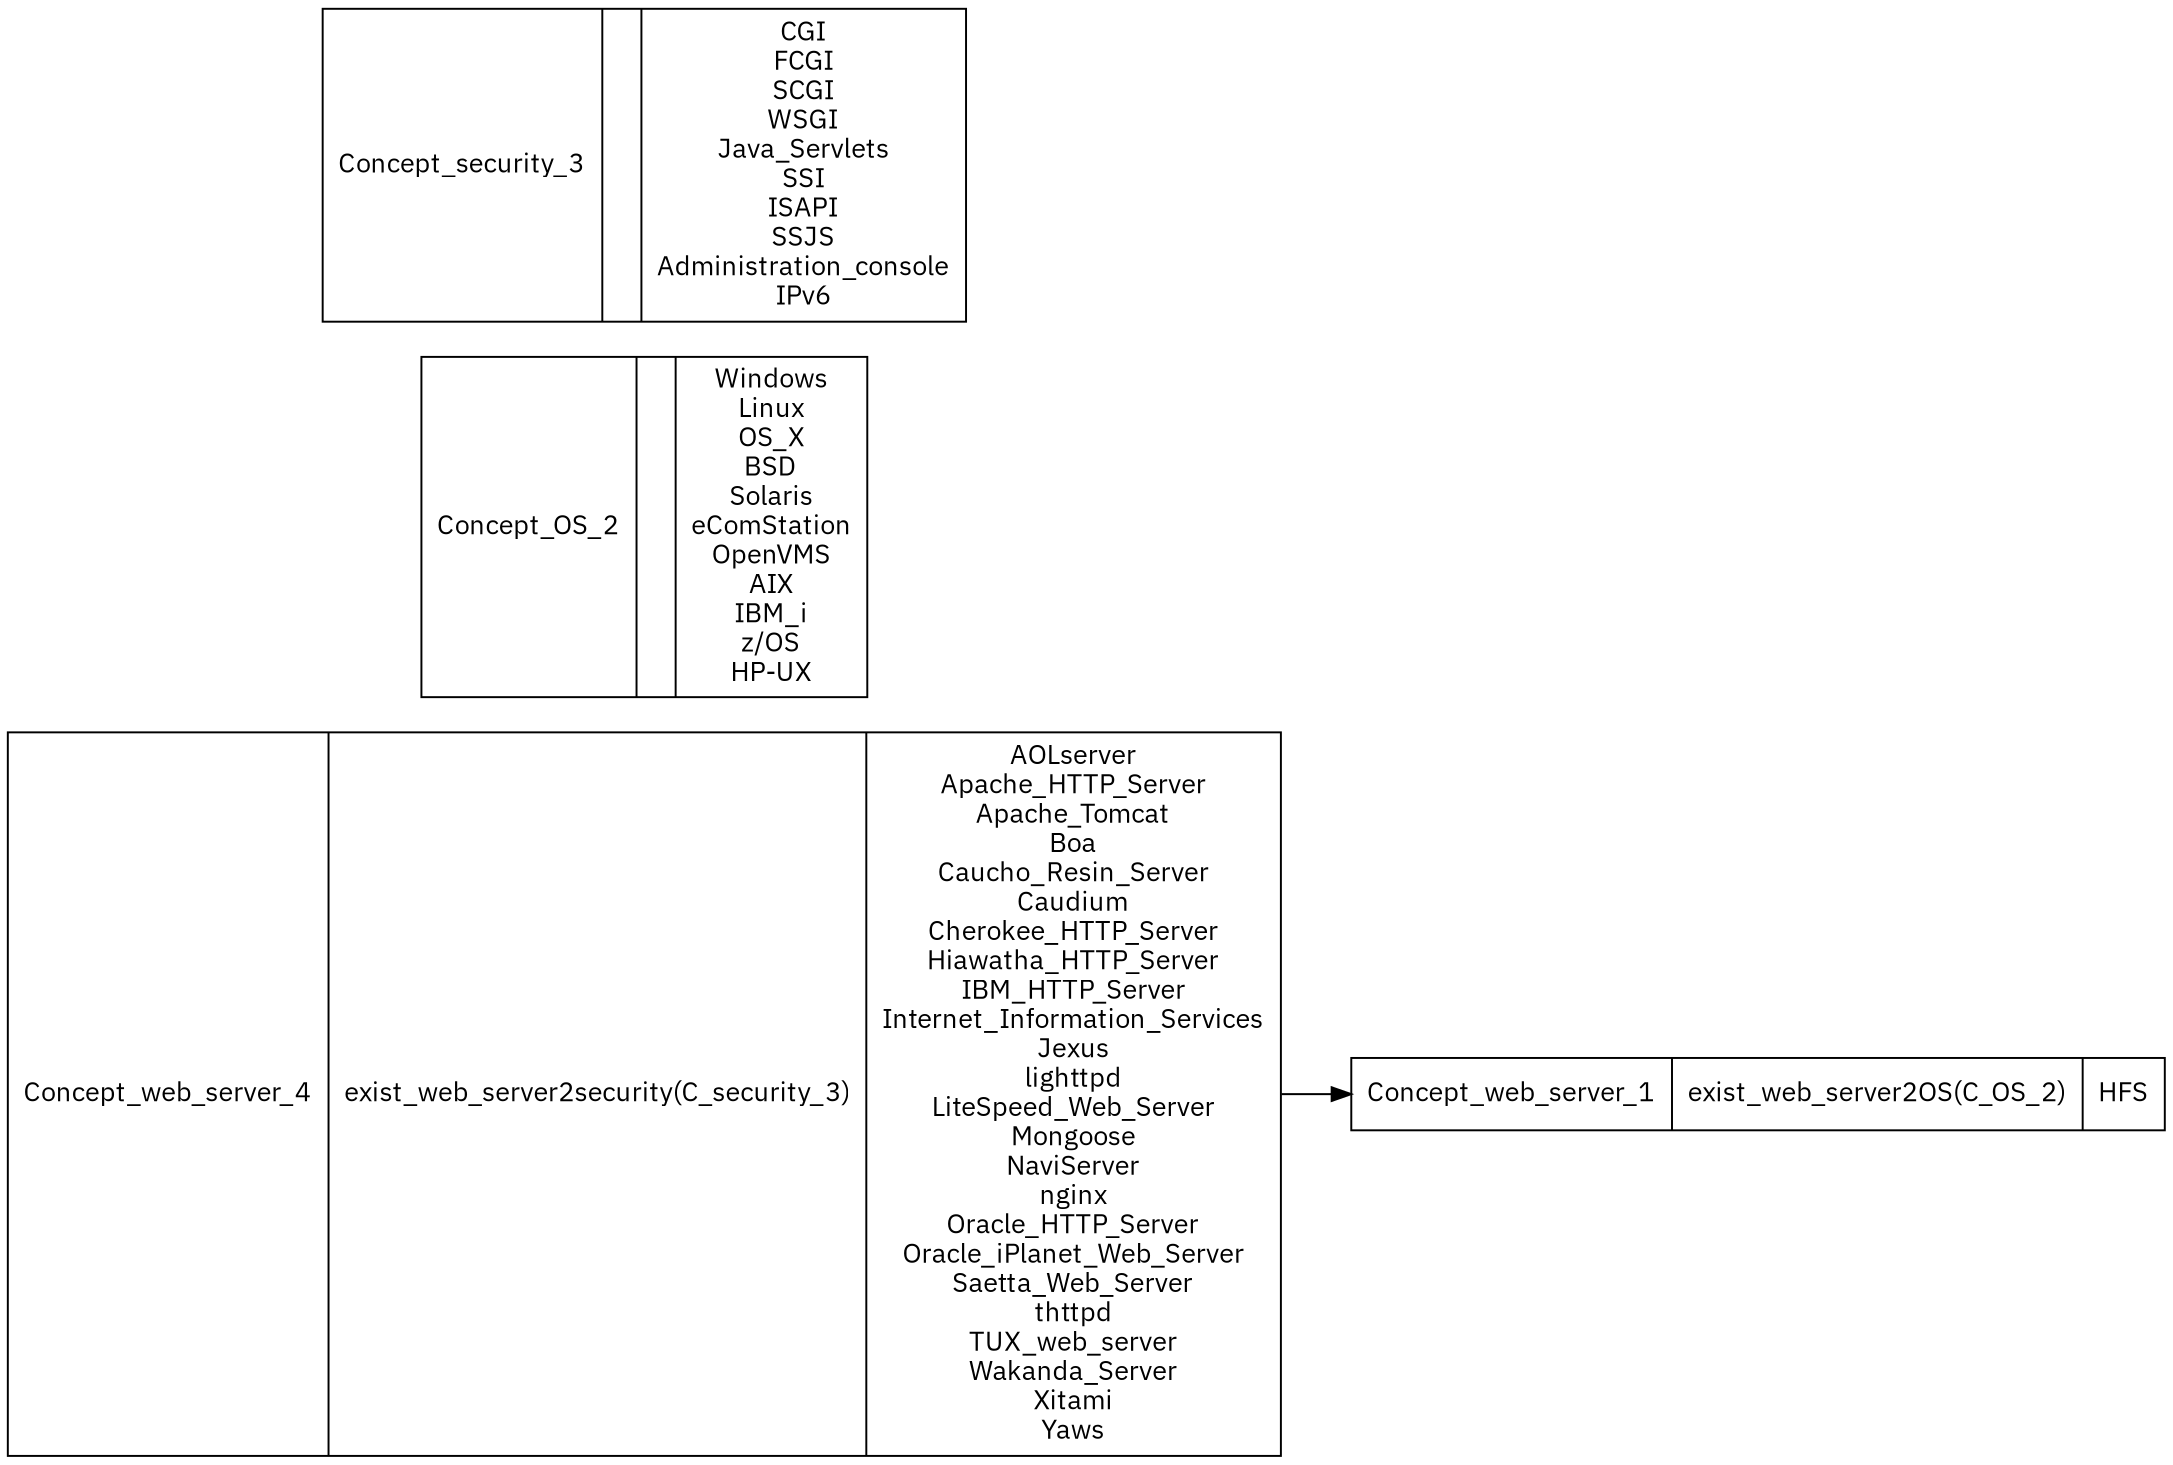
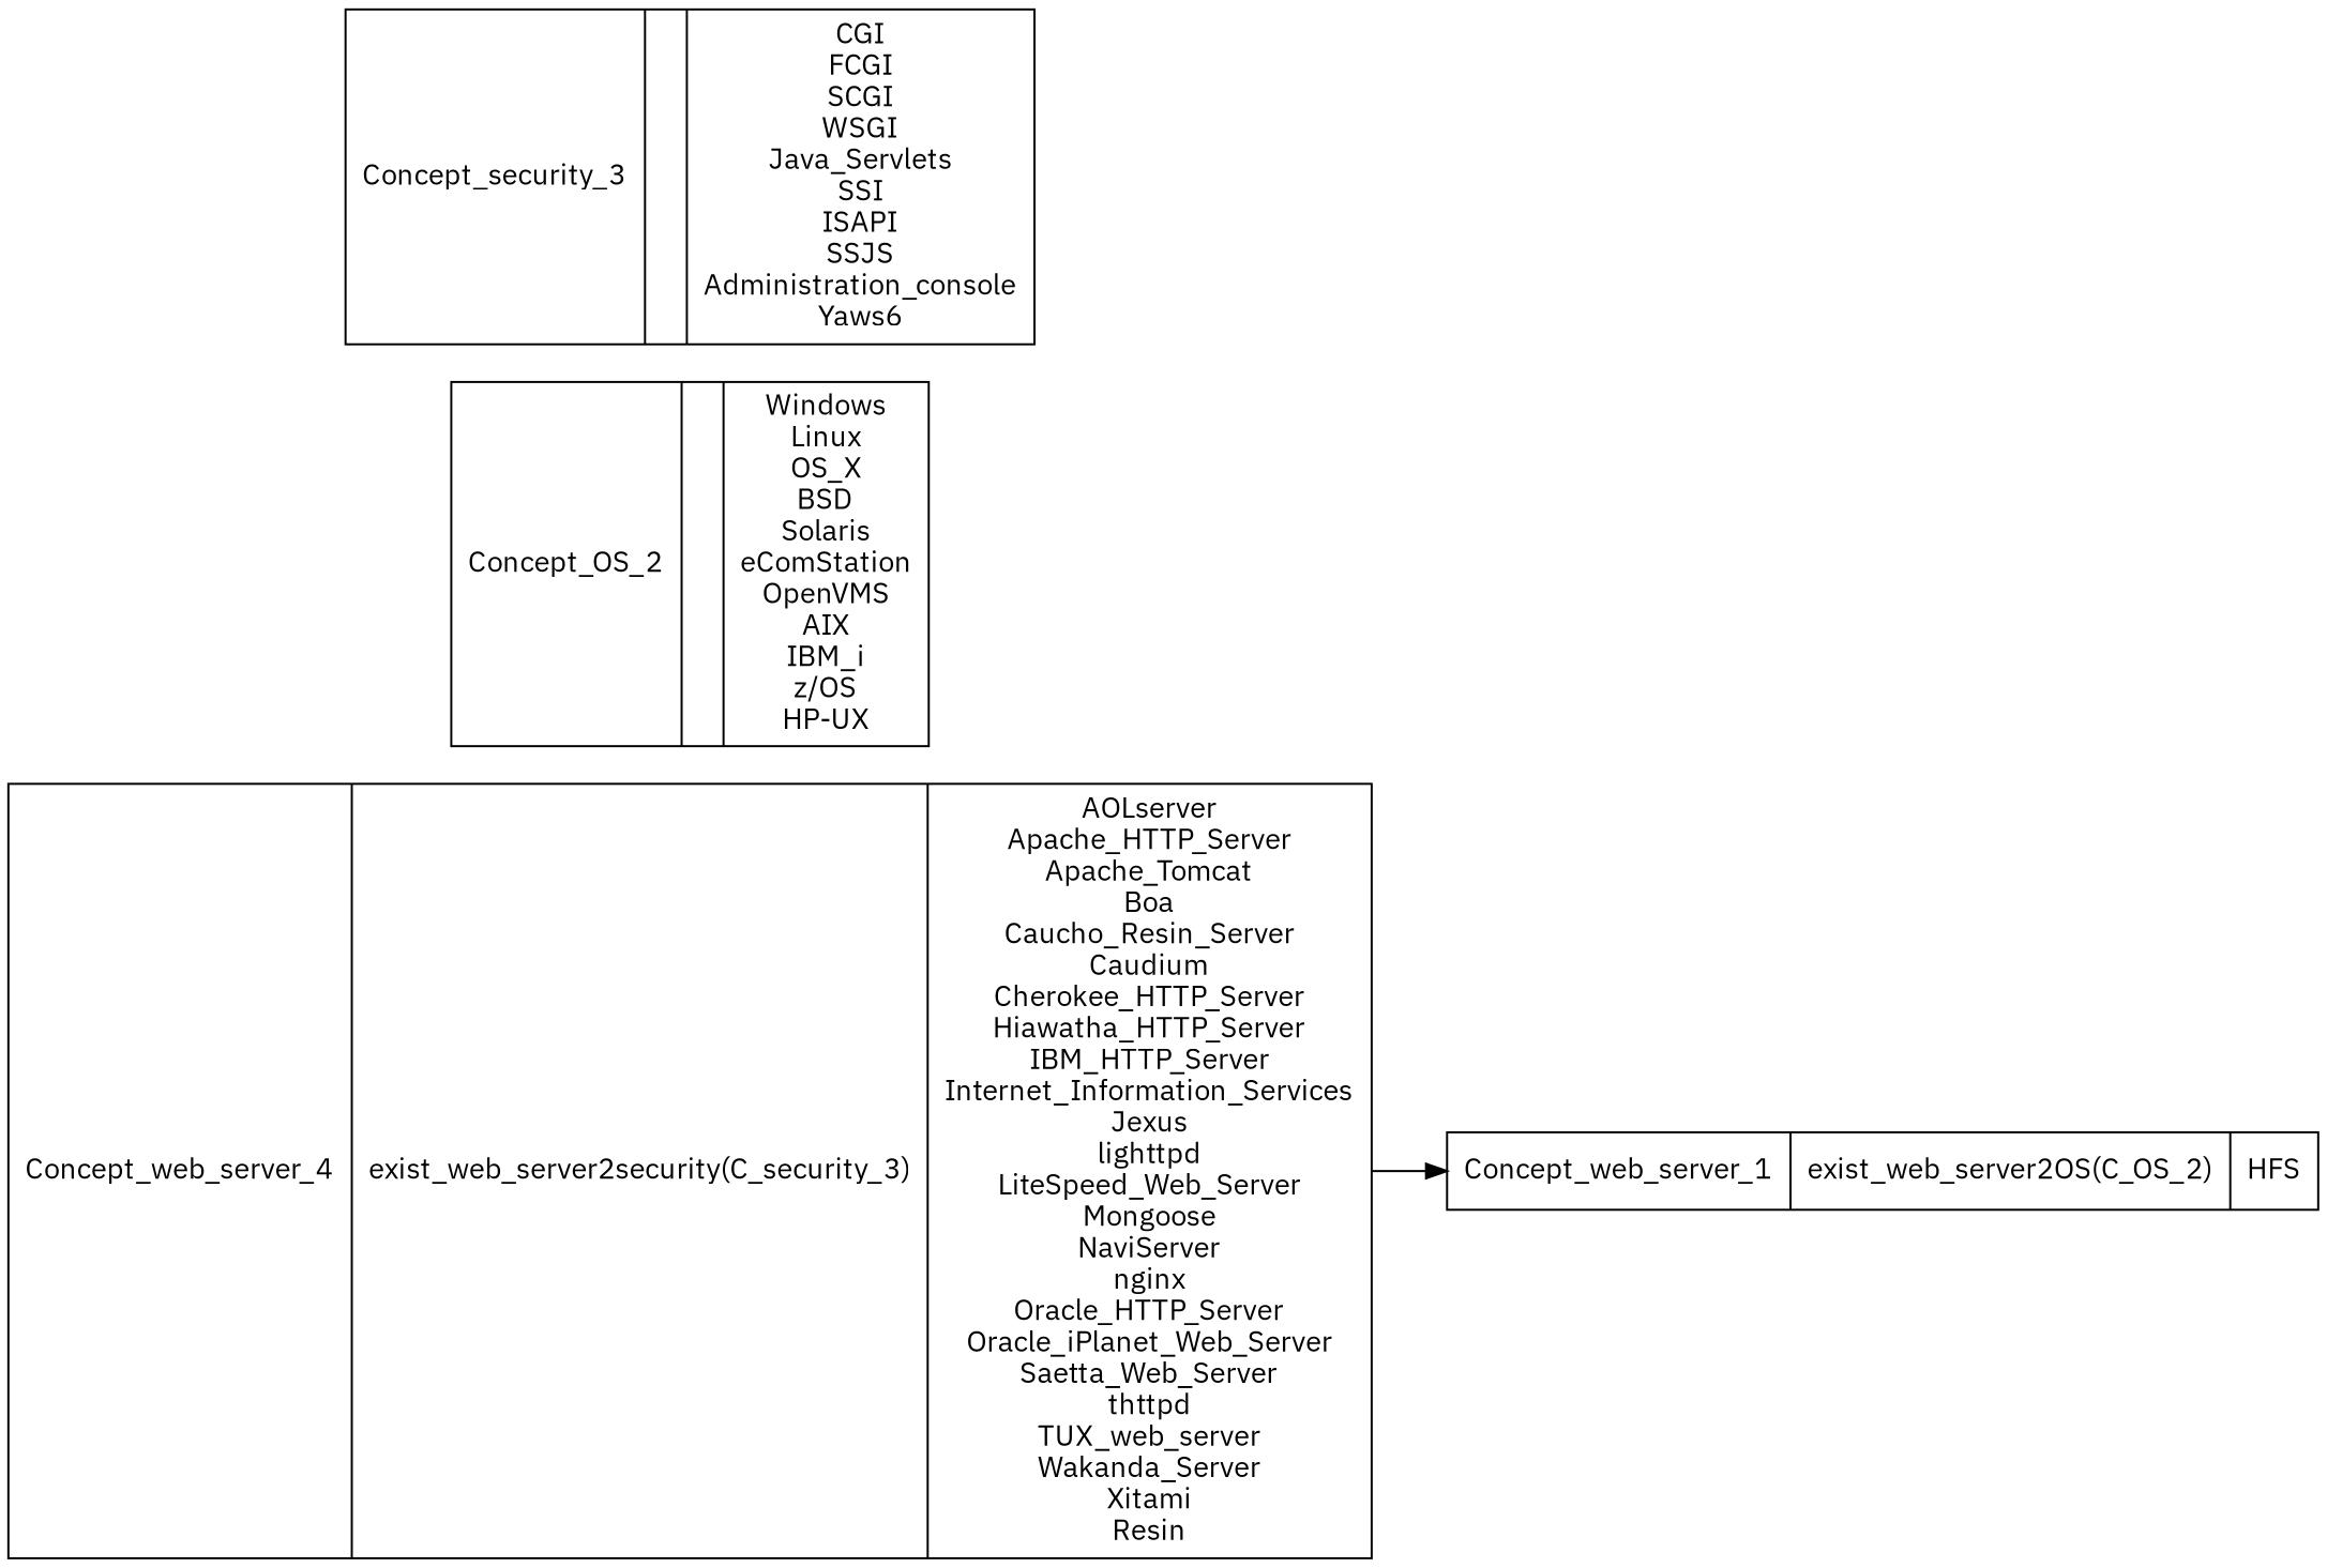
  digraph {
    rankdir=LR
    fontname="IBM Plex Sans"
    node [shape=record fontname="IBM Plex Sans"]
    n1 [label="{Concept_web_server_1|exist_web_server2OS(C_OS_2)\n|HFS\n}"]
-   n2 [label="{Concept_web_server_4|exist_web_server2security(C_security_3)\n|AOLserver\nApache_HTTP_Server\nApache_Tomcat\nBoa\nCaucho_Resin_Server\nCaudium\nCherokee_HTTP_Server\nHiawatha_HTTP_Server\nIBM_HTTP_Server\nInternet_Information_Services\nJexus\nlighttpd\nLiteSpeed_Web_Server\nMongoose\nNaviServer\nnginx\nOracle_HTTP_Server\nOracle_iPlanet_Web_Server\nSaetta_Web_Server\nthttpd\nTUX_web_server\nWakanda_Server\nXitami\nYaws\n}"]
+   n2 [label="{Concept_web_server_4|exist_web_server2security(C_security_3)\n|AOLserver\nApache_HTTP_Server\nApache_Tomcat\nBoa\nCaucho_Resin_Server\nCaudium\nCherokee_HTTP_Server\nHiawatha_HTTP_Server\nIBM_HTTP_Server\nInternet_Information_Services\nJexus\nlighttpd\nLiteSpeed_Web_Server\nMongoose\nNaviServer\nnginx\nOracle_HTTP_Server\nOracle_iPlanet_Web_Server\nSaetta_Web_Server\nthttpd\nTUX_web_server\nWakanda_Server\nXitami\nResin\n}"]
    n3 [label="{Concept_OS_2||Windows\nLinux\nOS_X\nBSD\nSolaris\neComStation\nOpenVMS\nAIX\nIBM_i\nz/OS\nHP-UX\n}"]
-   n4 [label="{Concept_security_3||CGI\nFCGI\nSCGI\nWSGI\nJava_Servlets\nSSI\nISAPI\nSSJS\nAdministration_console\nIPv6\n}"]
+   n4 [label="{Concept_security_3||CGI\nFCGI\nSCGI\nWSGI\nJava_Servlets\nSSI\nISAPI\nSSJS\nAdministration_console\nYaws6\n}"]
    subgraph sub_1 {
      label=web_server
      n1
      n2
    }
    subgraph sub_2 {
      label=OS
      n3
    }
    subgraph sub_3 {
      label=security
      n4
    }
    n2 -> n1 [fontname="IBM Plex Sans"]
  }
